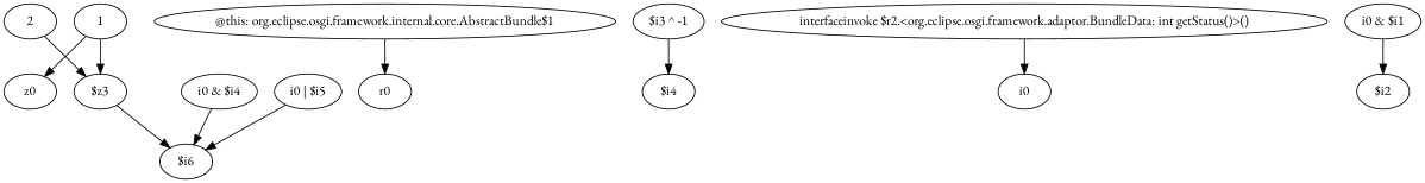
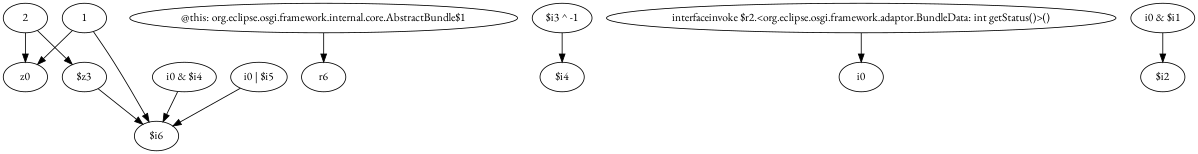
  digraph {
    fontname="EB Garamond"
    node [fontname="EB Garamond"]
    edge [fontname="EB Garamond"]
    n1 [label=1]
    n2 [label="$z3"]
    n3 [label=z0]
    n4 [label="$i6"]
    n5 [label=2]
    n6 [label="i0 & $i4"]
    n7 [label="i0 | $i5"]
    n8 [label="@this: org.eclipse.osgi.framework.internal.core.AbstractBundle$1"]
-   n9 [label=r0]
+   n9 [label=r6]
    n10 [label="$i3 ^ -1"]
    n11 [label="$i4"]
    n12 [label="interfaceinvoke $r2.<org.eclipse.osgi.framework.adaptor.BundleData: int getStatus()>()"]
    n13 [label=i0]
    n14 [label="i0 & $i1"]
    n15 [label="$i2"]
-   n1 -> n2
+   n1 -> n4
    n1 -> n3
    n2 -> n4
    n5 -> n2
+   n5 -> n3
    n6 -> n4
    n7 -> n4
    n8 -> n9
    n10 -> n11
    n12 -> n13
    n14 -> n15
  }
